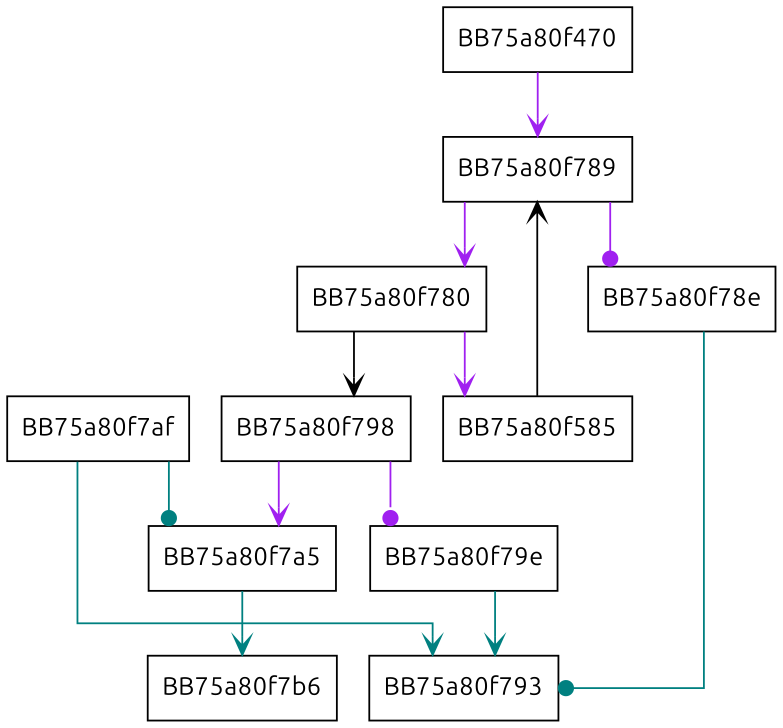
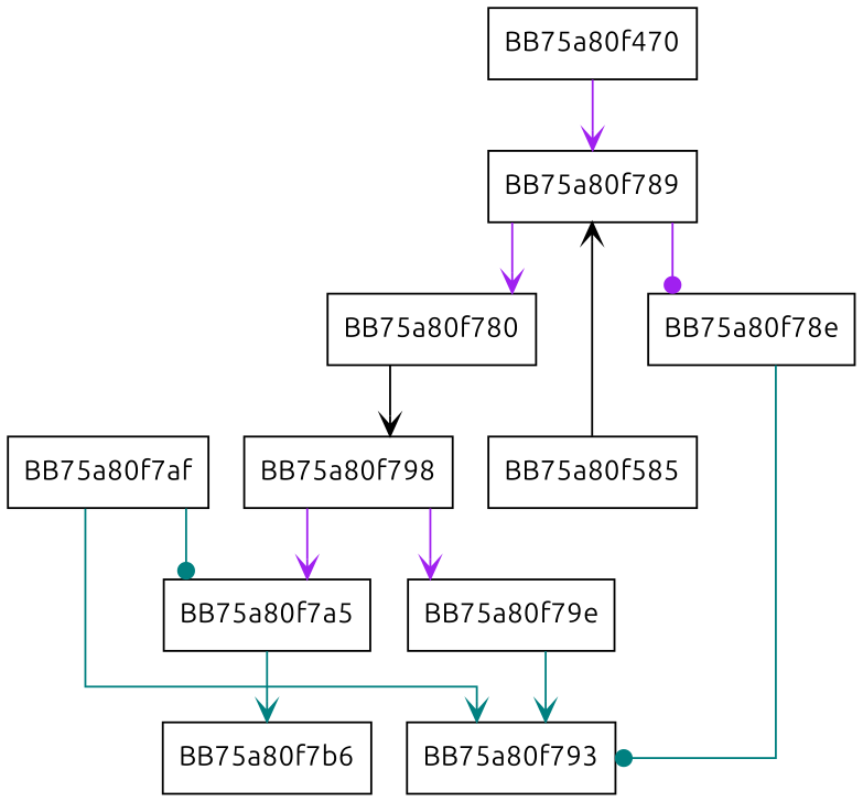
  digraph {
    fontname=Ubuntu
    splines=ortho
    node [fontname=Ubuntu shape=box]
    edge [arrowhead=vee color=purple fontname=Ubuntu]
    n1 [label=BB75a80f470]
    BB75a80f789
    BB75a80f780
    BB75a80f78e
    BB75a80f798
    n6 [label=BB75a80f585]
    BB75a80f793
    BB75a80f7a5
    BB75a80f79e
    BB75a80f7b6
    BB75a80f7af
    n1 -> BB75a80f789
    BB75a80f789 -> BB75a80f780
    BB75a80f789 -> BB75a80f78e [arrowhead=dot]
    BB75a80f780 -> BB75a80f798 [color=black]
-   BB75a80f780 -> n6
    BB75a80f78e -> BB75a80f793 [arrowhead=dot color=teal]
    BB75a80f798 -> BB75a80f7a5
-   BB75a80f798 -> BB75a80f79e [arrowhead=dot]
+   BB75a80f798 -> BB75a80f79e
    n6 -> BB75a80f789 [color=black]
    BB75a80f7a5 -> BB75a80f7b6 [color=teal]
    BB75a80f79e -> BB75a80f793 [color=teal]
    BB75a80f7af -> BB75a80f793 [color=teal]
    BB75a80f7af -> BB75a80f7a5 [arrowhead=dot color=teal]
  }
